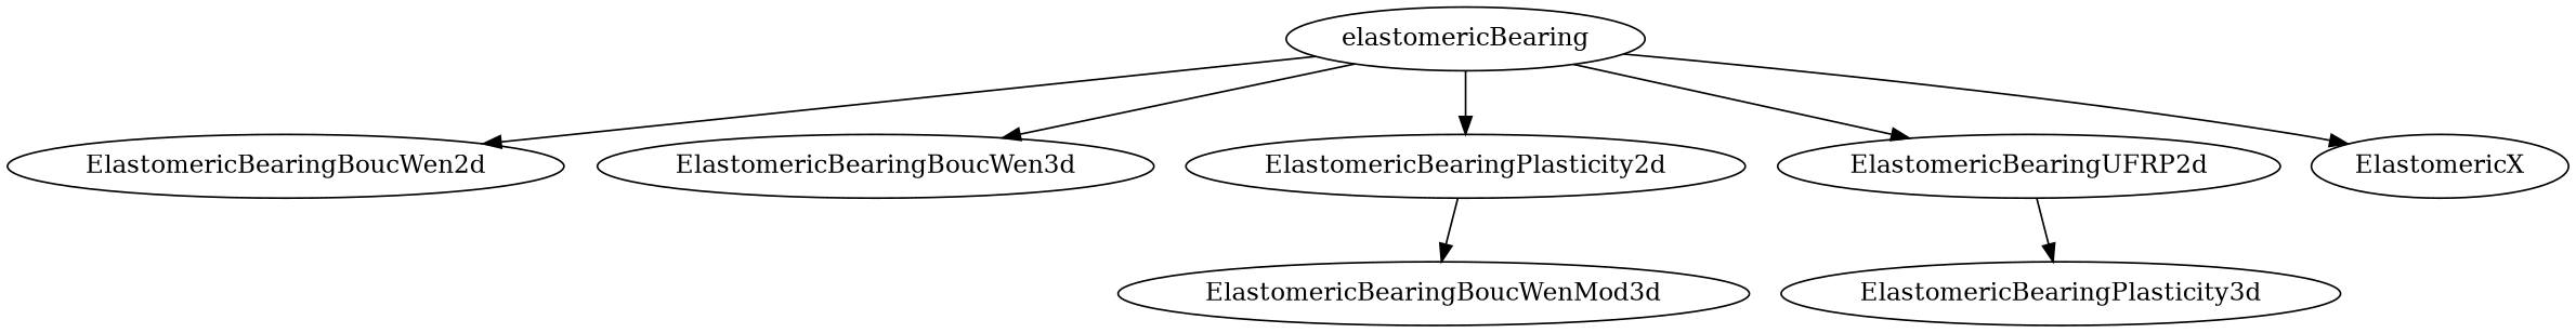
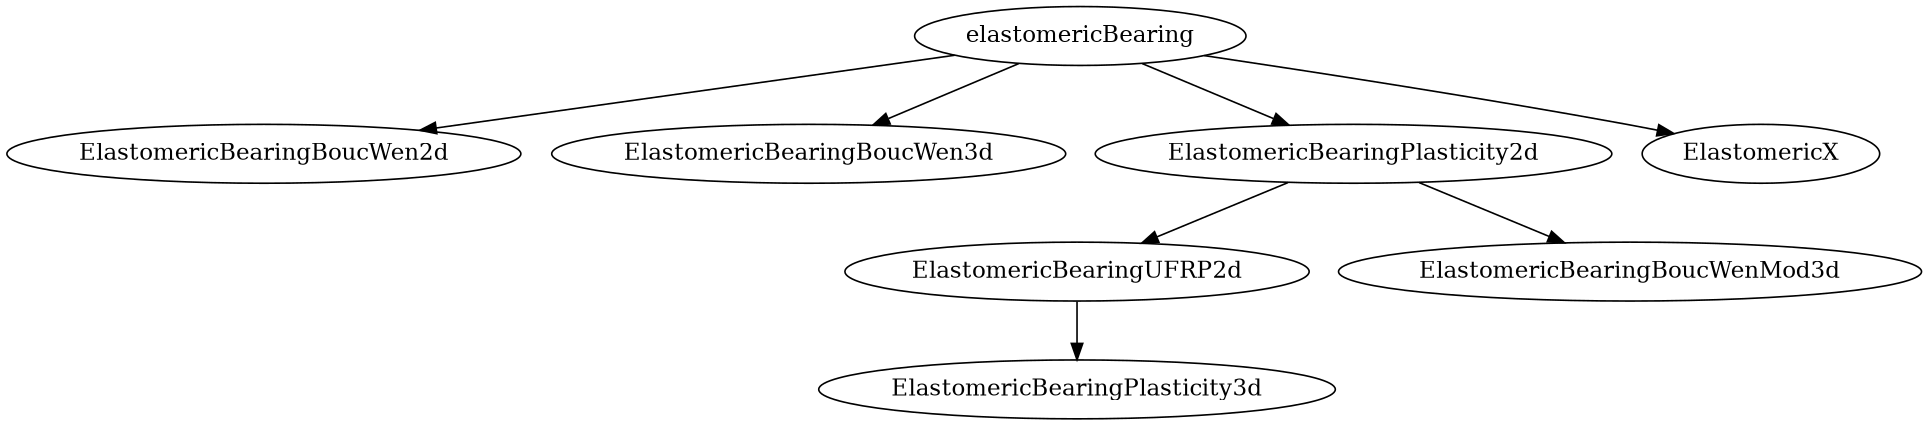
  digraph {
    elastomericBearing
    ElastomericBearingBoucWen2d
    ElastomericBearingBoucWen3d
    ElastomericBearingPlasticity2d
    ElastomericBearingUFRP2d
    ElastomericX
    ElastomericBearingBoucWenMod3d
    ElastomericBearingPlasticity3d
    elastomericBearing -> ElastomericBearingBoucWen2d
    elastomericBearing -> ElastomericBearingBoucWen3d
    elastomericBearing -> ElastomericBearingPlasticity2d
-   elastomericBearing -> ElastomericBearingUFRP2d
+   ElastomericBearingPlasticity2d -> ElastomericBearingUFRP2d
    elastomericBearing -> ElastomericX
    ElastomericBearingPlasticity2d -> ElastomericBearingBoucWenMod3d
    ElastomericBearingUFRP2d -> ElastomericBearingPlasticity3d
  }
